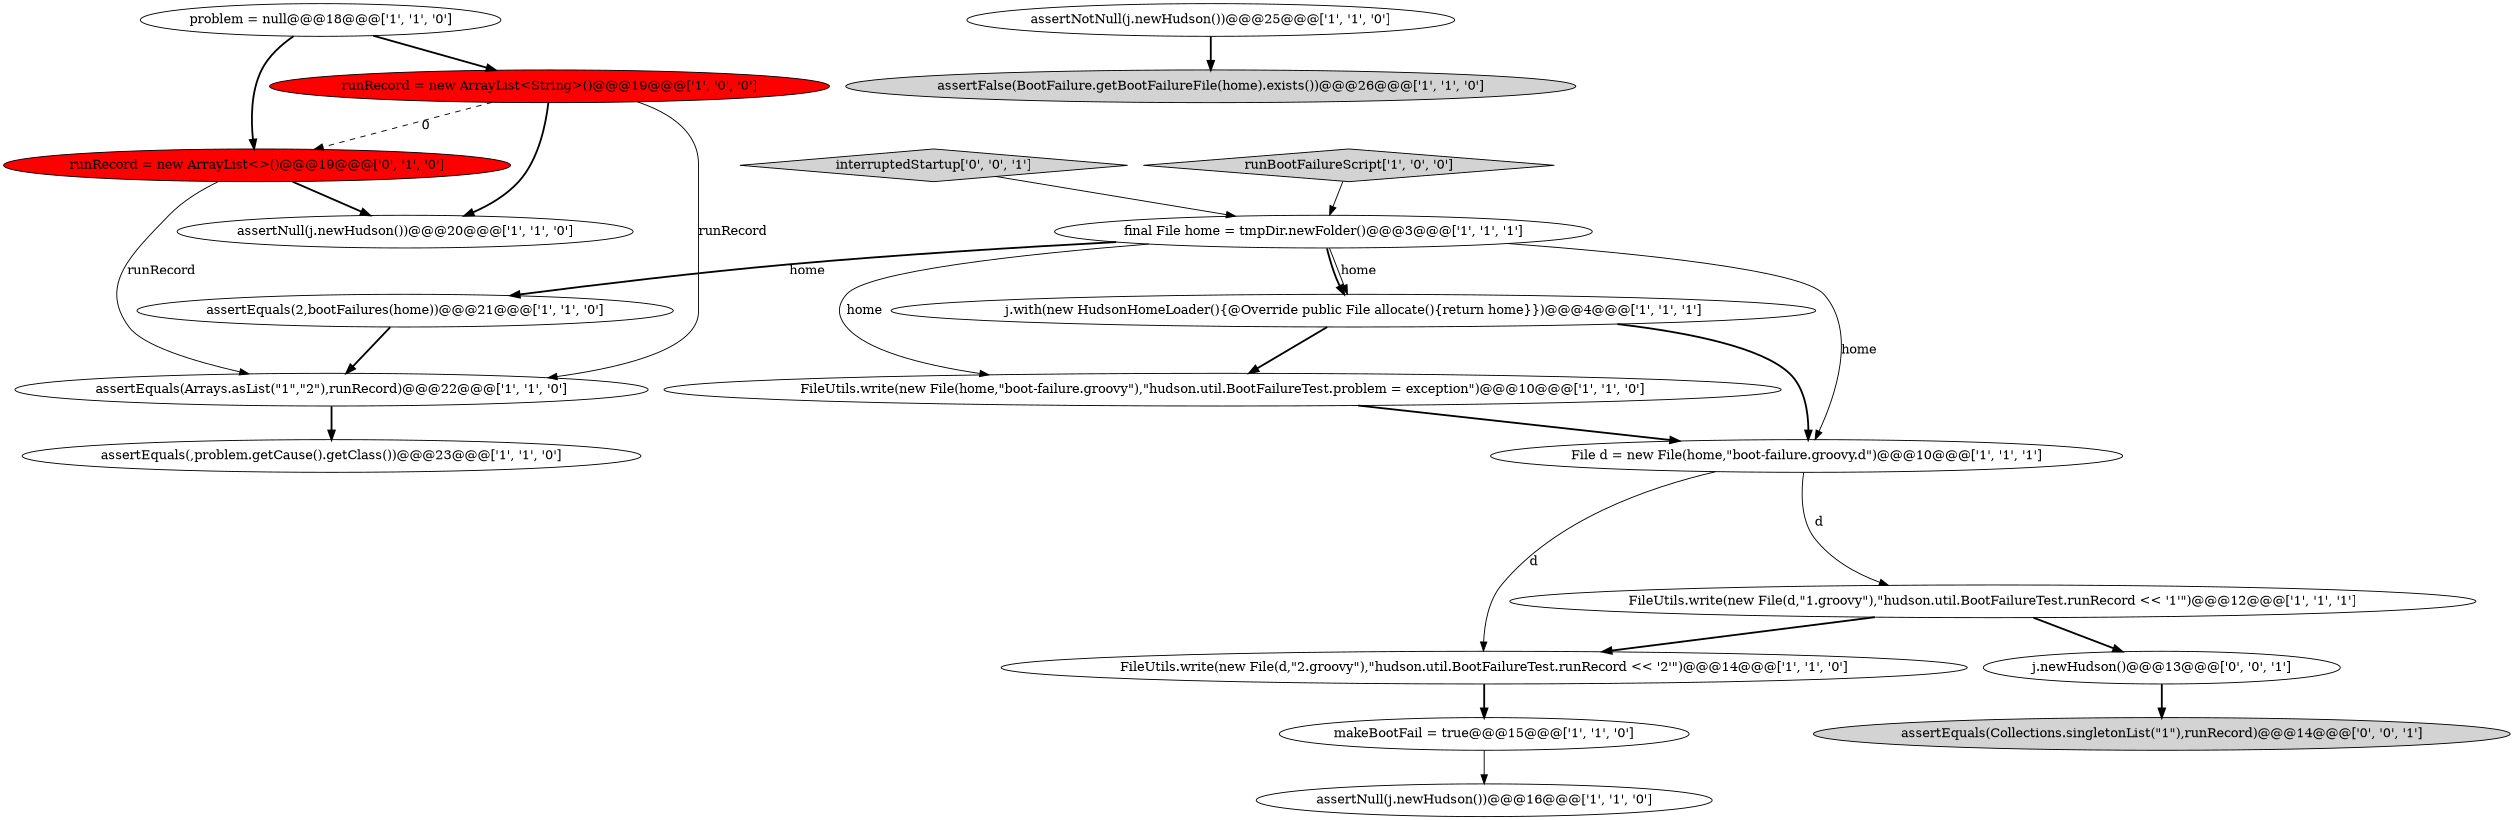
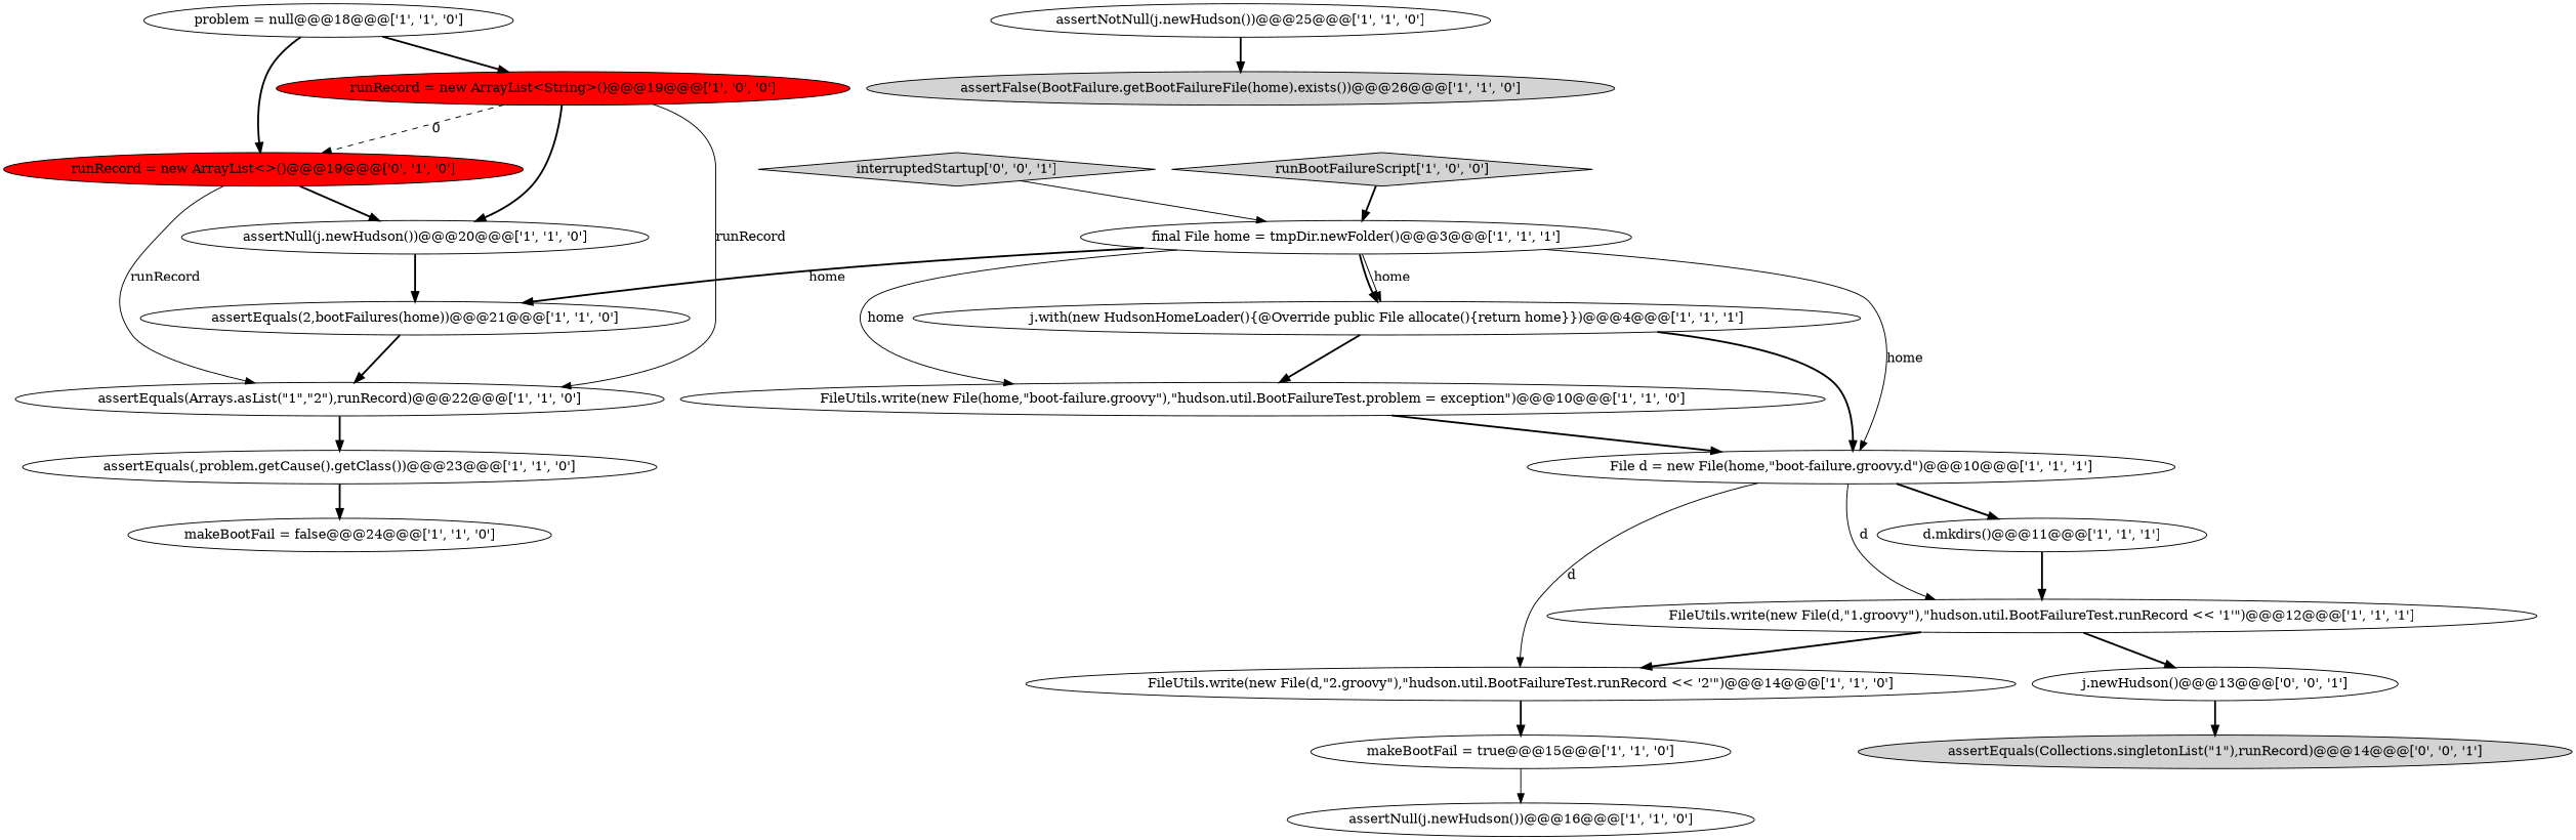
  digraph {
    node [fillcolor=white shape=ellipse style=filled]
    edge [style=bold]
    n1 [label="FileUtils.write(new File(d,\"1.groovy\"),\"hudson.util.BootFailureTest.runRecord << '1'\")@@@12@@@['1', '1', '1']"]
    n2 [label="FileUtils.write(new File(d,\"2.groovy\"),\"hudson.util.BootFailureTest.runRecord << '2'\")@@@14@@@['1', '1', '0']"]
    n3 [label="j.newHudson()@@@13@@@['0', '0', '1']"]
    n4 [label="makeBootFail = true@@@15@@@['1', '1', '0']"]
    n5 [fillcolor=lightgray label="assertEquals(Collections.singletonList(\"1\"),runRecord)@@@14@@@['0', '0', '1']"]
    n6 [fillcolor=red label="runRecord = new ArrayList<String>()@@@19@@@['1', '0', '0']"]
    n7 [fillcolor=red label="runRecord = new ArrayList<>()@@@19@@@['0', '1', '0']"]
    n8 [label="assertEquals(Arrays.asList(\"1\",\"2\"),runRecord)@@@22@@@['1', '1', '0']"]
    n9 [label="assertNull(j.newHudson())@@@20@@@['1', '1', '0']"]
    n10 [label="assertEquals(,problem.getCause().getClass())@@@23@@@['1', '1', '0']"]
    n11 [label="assertEquals(2,bootFailures(home))@@@21@@@['1', '1', '0']"]
    n12 [label="assertNull(j.newHudson())@@@16@@@['1', '1', '0']"]
    n13 [fillcolor=lightgray label="interruptedStartup['0', '0', '1']" shape=diamond]
    n14 [label="final File home = tmpDir.newFolder()@@@3@@@['1', '1', '1']"]
    n15 [label="FileUtils.write(new File(home,\"boot-failure.groovy\"),\"hudson.util.BootFailureTest.problem = exception\")@@@10@@@['1', '1', '0']"]
    n16 [label="File d = new File(home,\"boot-failure.groovy.d\")@@@10@@@['1', '1', '1']"]
    n17 [label="j.with(new HudsonHomeLoader(){@Override public File allocate(){return home}})@@@4@@@['1', '1', '1']"]
    n18 [label="problem = null@@@18@@@['1', '1', '0']"]
    n19 [label="assertNotNull(j.newHudson())@@@25@@@['1', '1', '0']"]
    n20 [fillcolor=lightgray label="assertFalse(BootFailure.getBootFailureFile(home).exists())@@@26@@@['1', '1', '0']"]
+   n21 [label="d.mkdirs()@@@11@@@['1', '1', '1']"]
+   n22 [label="makeBootFail = false@@@24@@@['1', '1', '0']"]
    n23 [fillcolor=lightgray label="runBootFailureScript['1', '0', '0']" shape=diamond]
    n1 -> n2
    n1 -> n3
    n2 -> n4
    n3 -> n5
    n4 -> n12 [style=solid]
    n6 -> n7 [label=0 style=dashed]
    n6 -> n8 [label=runRecord style=solid]
    n6 -> n9
    n7 -> n8 [label=runRecord style=solid]
    n7 -> n9
    n8 -> n10
+   n9 -> n11
+   n10 -> n22
    n11 -> n8
    n13 -> n14 [style=solid]
    n14 -> n11 [label=home]
    n14 -> n15 [label=home style=solid]
    n14 -> n16 [label=home style=solid]
    n14 -> n17
    n14 -> n17 [label=home style=solid]
    n15 -> n16
    n16 -> n1 [label=d style=solid]
    n16 -> n2 [label=d style=solid]
+   n16 -> n21
    n17 -> n15
    n17 -> n16
    n18 -> n6
    n18 -> n7
    n19 -> n20
-   n23 -> n14 [style=solid]
+   n21 -> n1
+   n23 -> n14
  }
